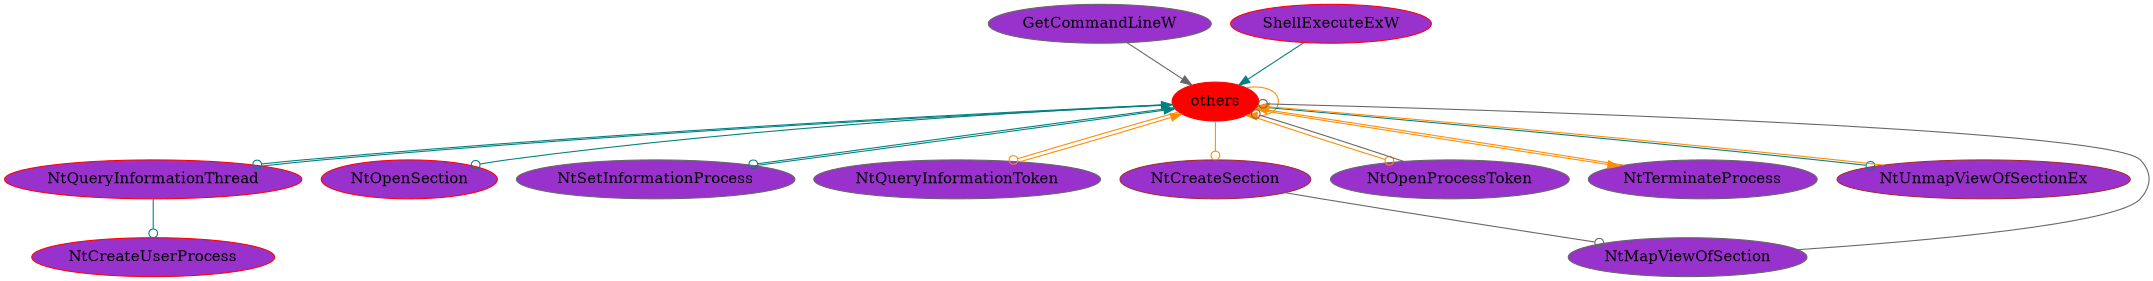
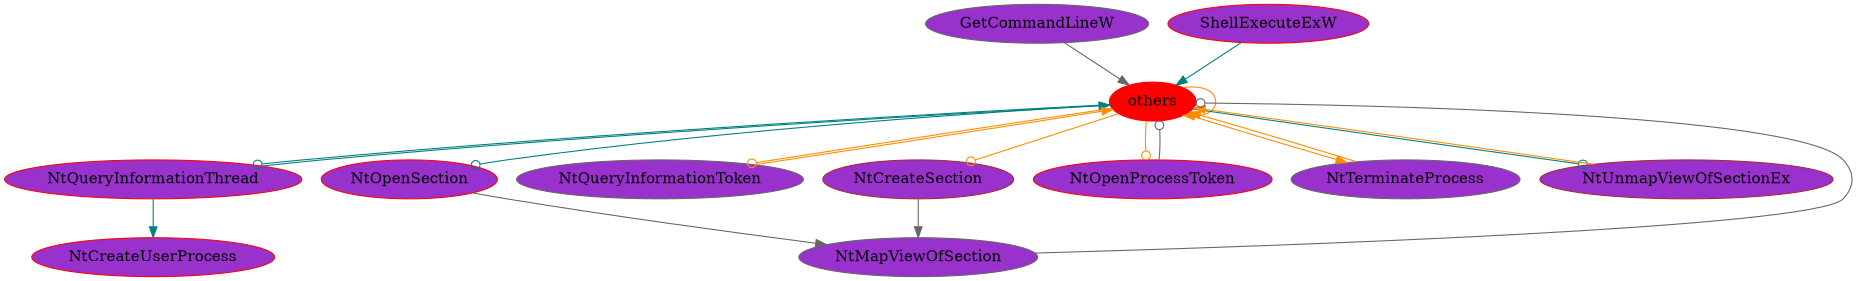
  digraph {
    node [color=red fillcolor=darkorchid style=filled]
    edge [arrowhead=normal color=darkorange]
    n1 [color=gray40 label=GetCommandLineW]
    n2 [fillcolor=red label=others]
    n3 [label=NtQueryInformationThread]
    n4 [label=NtOpenSection]
-   n5 [color=gray40 label=NtSetInformationProcess]
    n6 [color=gray40 label=NtQueryInformationToken]
    n7 [color=brown label=NtCreateSection]
-   n8 [color=gray40 label=NtOpenProcessToken]
+   n8 [label=NtOpenProcessToken]
    n9 [color=gray40 label=NtTerminateProcess]
    n10 [color=brown label=NtUnmapViewOfSectionEx]
    n11 [label=NtCreateUserProcess]
    n12 [color=gray40 label=NtMapViewOfSection]
    n13 [label=ShellExecuteExW]
    n1 -> n2 [color=gray40]
    n2 -> n2
    n2 -> n3 [arrowhead=odot color=teal]
    n2 -> n4 [arrowhead=odot color=teal]
-   n2 -> n5 [arrowhead=odot color=teal]
    n2 -> n6 [arrowhead=odot]
    n2 -> n7 [arrowhead=odot]
    n2 -> n8 [arrowhead=odot]
    n2 -> n9
    n2 -> n10 [arrowhead=odot color=teal]
    n3 -> n2 [color=teal]
-   n3 -> n11 [arrowhead=odot color=teal]
-   n5 -> n2 [color=teal]
+   n3 -> n11 [color=teal]
+   n4 -> n12 [color=gray40]
    n6 -> n2
-   n7 -> n12 [arrowhead=odot color=gray40]
+   n7 -> n12 [color=gray40]
    n8 -> n2 [arrowhead=odot color=gray40]
    n9 -> n2
    n10 -> n2
    n12 -> n2 [arrowhead=odot color=gray40]
    n13 -> n2 [color=teal]
  }
